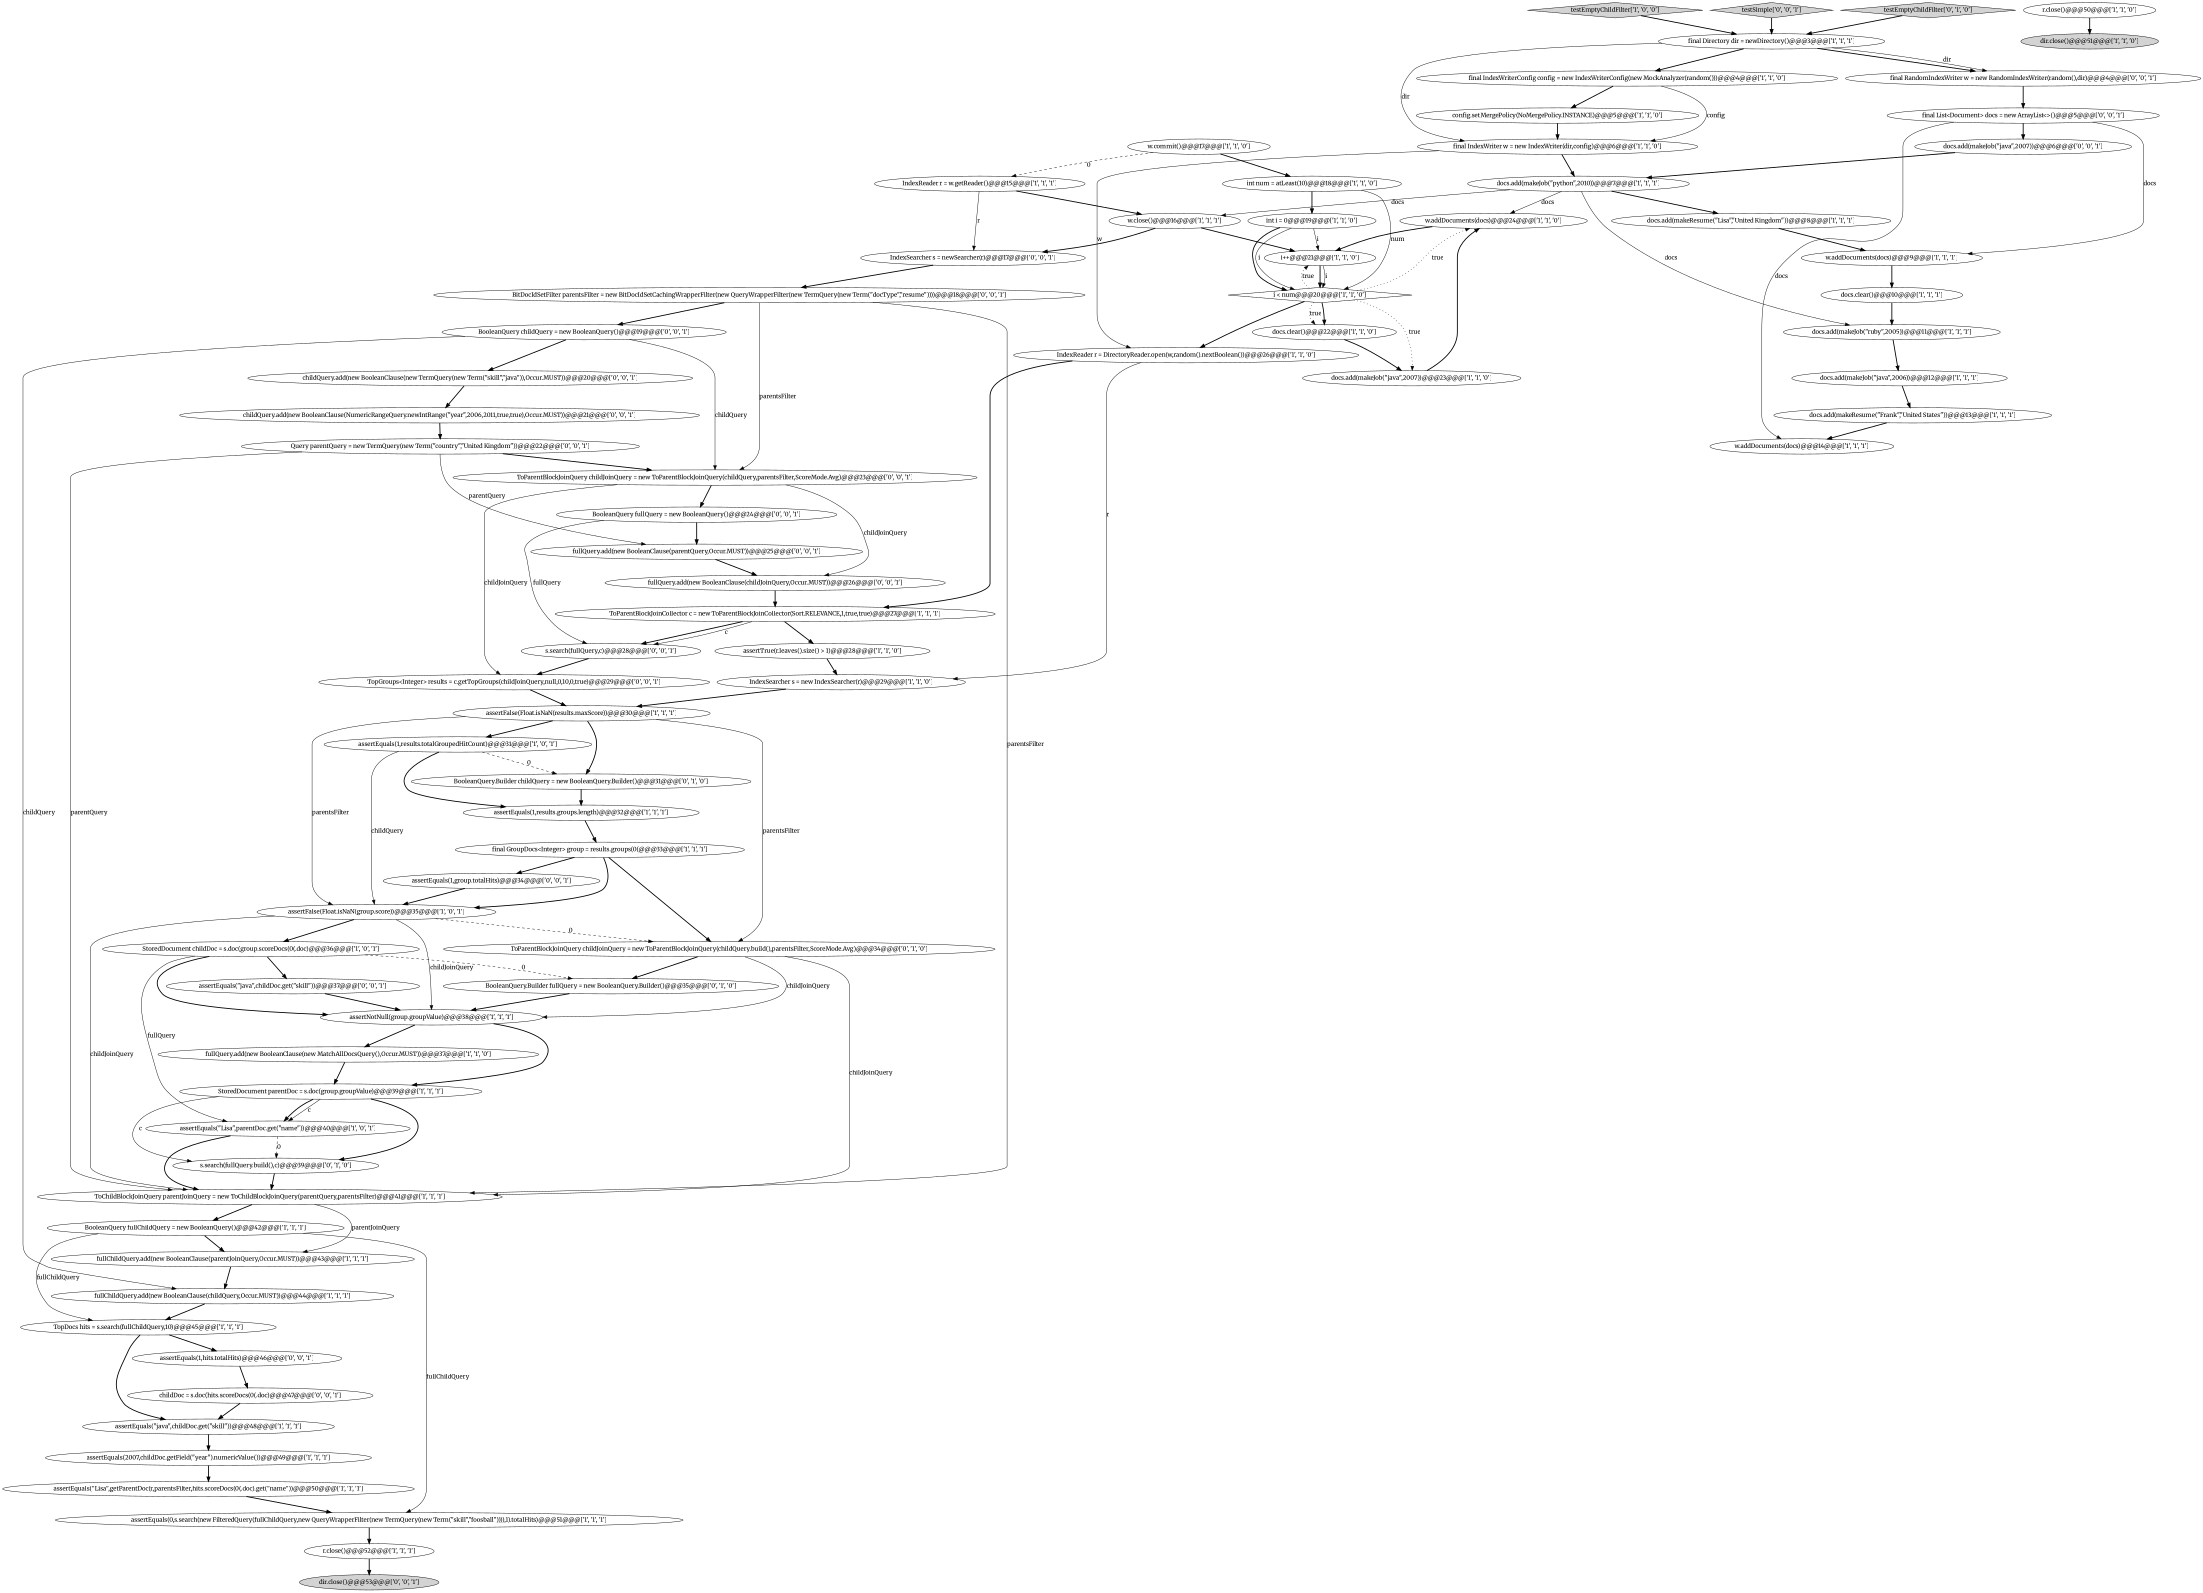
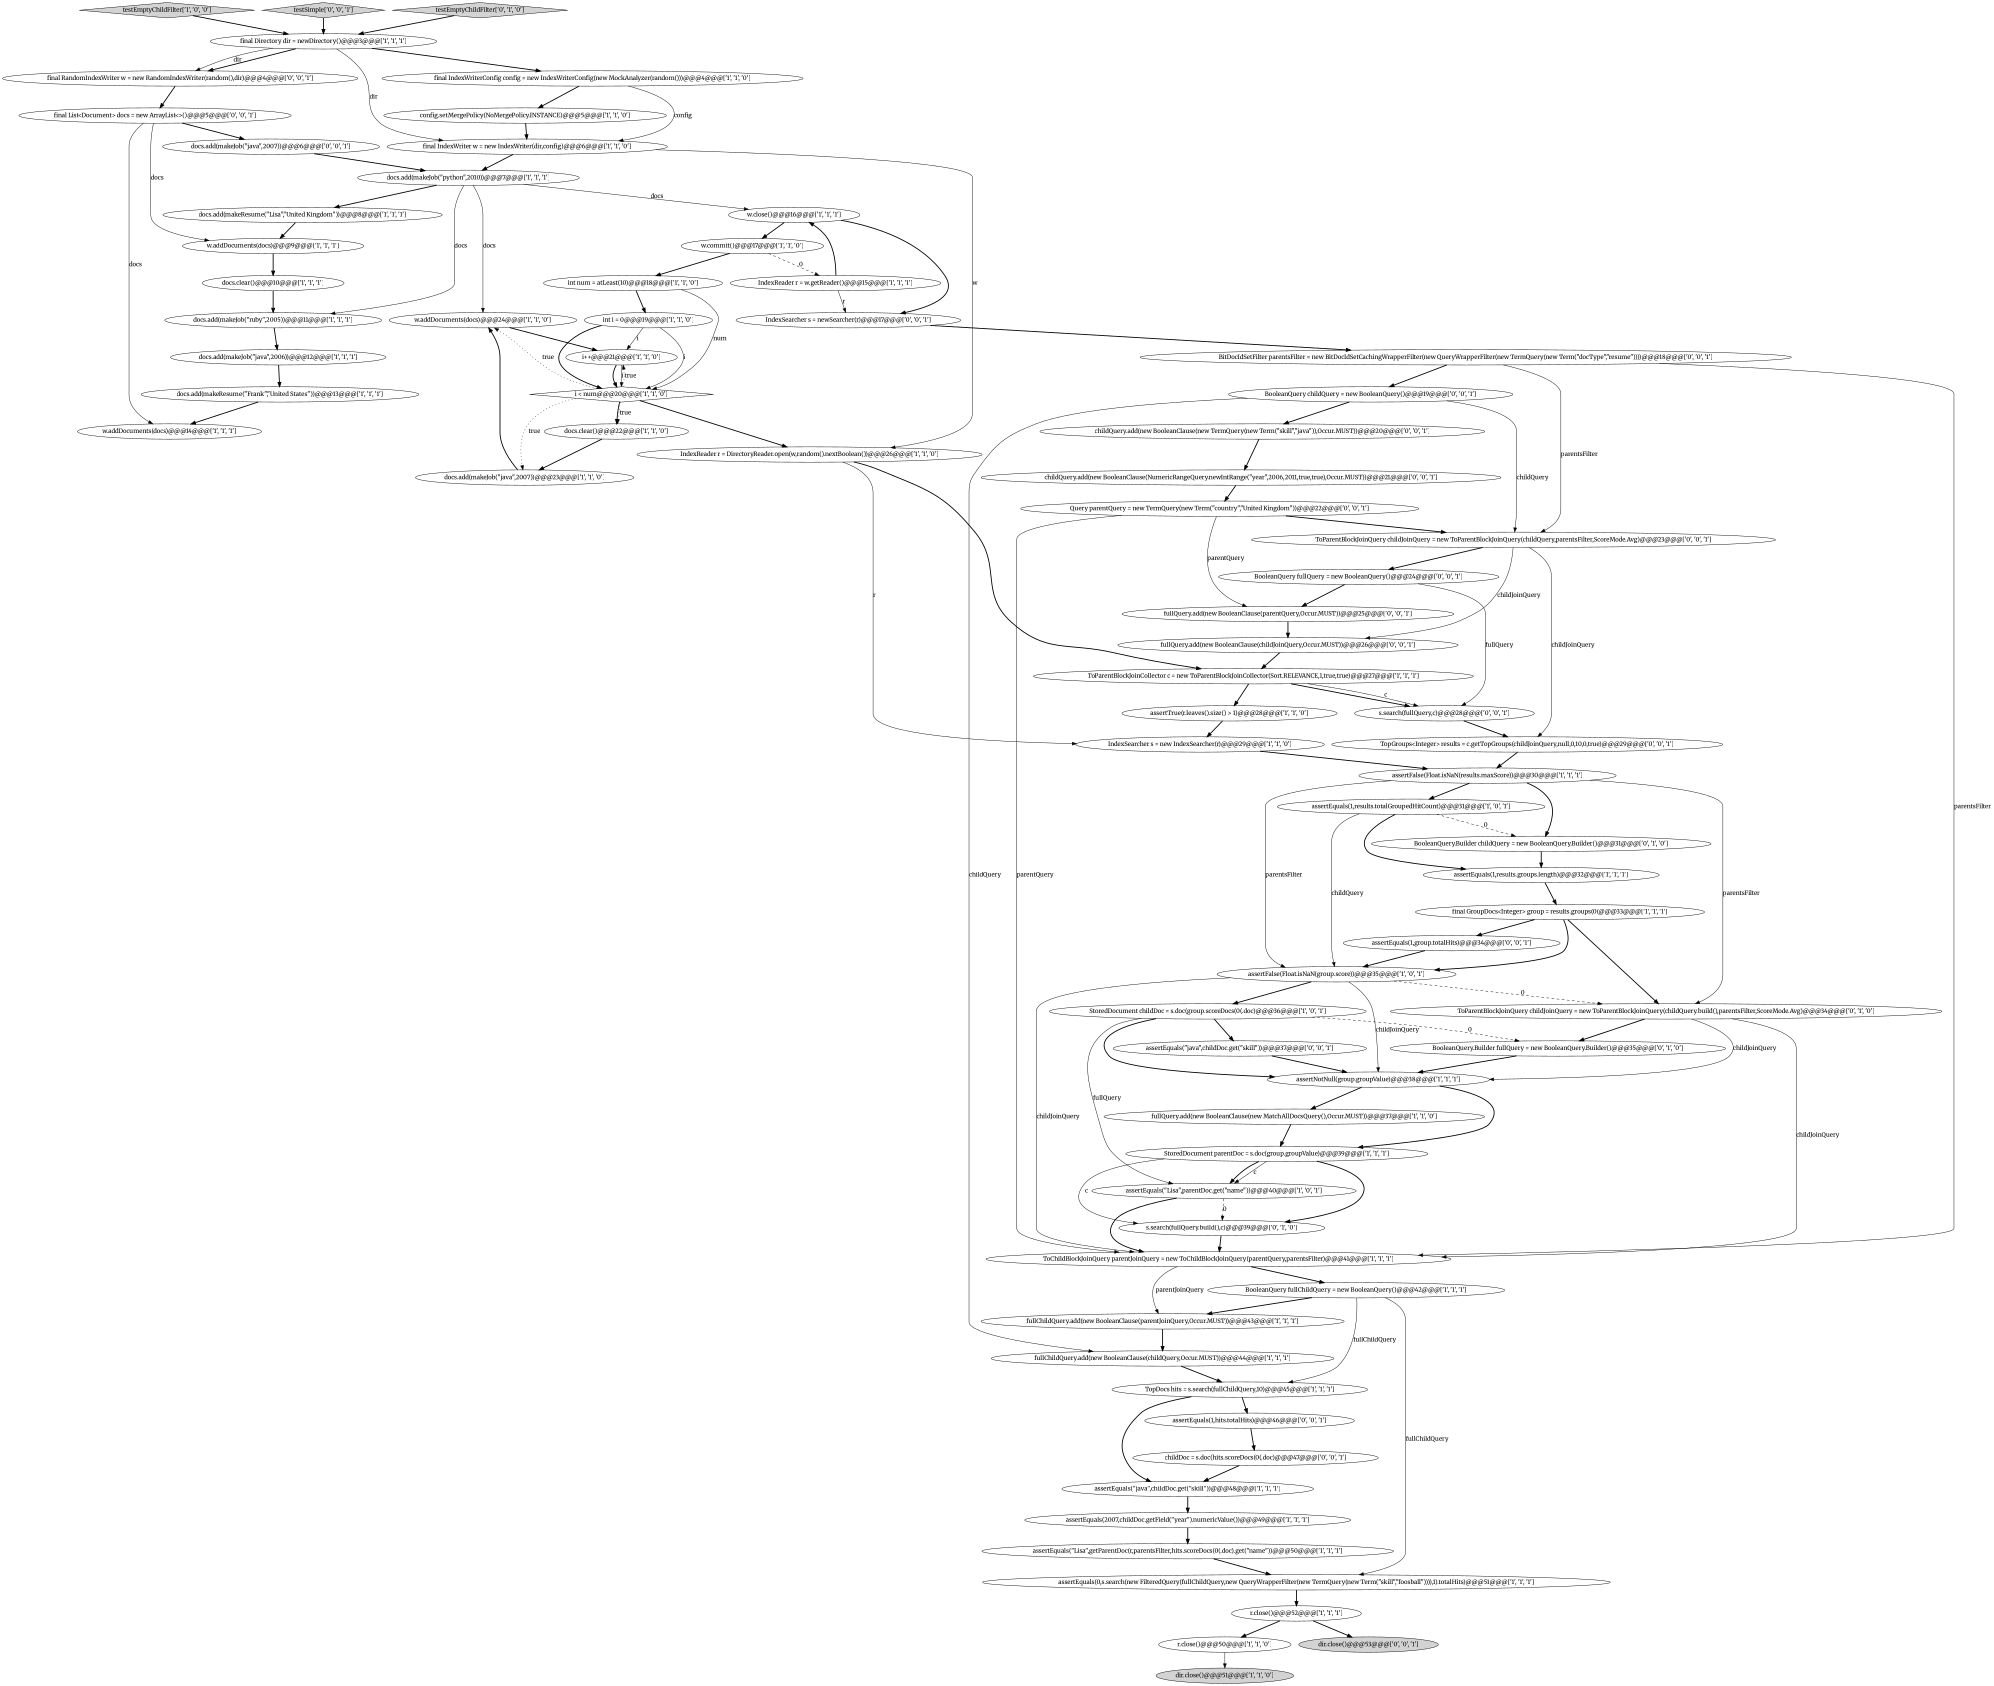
  digraph {
    fontname=Merriweather
    node [fillcolor=white fontname=Merriweather shape=ellipse style=filled]
    edge [fontname=Merriweather style=bold]
    n1 [label="docs.add(makeJob(\"java\",2007))@@@6@@@['0', '0', '1']"]
    n2 [label="docs.add(makeJob(\"python\",2010))@@@7@@@['1', '1', '1']"]
    n3 [label="w.addDocuments(docs)@@@24@@@['1', '1', '0']"]
    n4 [label="docs.add(makeJob(\"ruby\",2005))@@@11@@@['1', '1', '1']"]
    n5 [label="w.close()@@@16@@@['1', '1', '1']"]
    n6 [label="docs.add(makeResume(\"Lisa\",\"United Kingdom\"))@@@8@@@['1', '1', '1']"]
    n7 [label="i < num@@@20@@@['1', '1', '0']" shape=diamond]
    n8 [label="i++@@@21@@@['1', '1', '0']"]
    n9 [label="docs.clear()@@@22@@@['1', '1', '0']"]
    n10 [label="docs.add(makeJob(\"java\",2007))@@@23@@@['1', '1', '0']"]
    n11 [label="IndexReader r = DirectoryReader.open(w,random().nextBoolean())@@@26@@@['1', '1', '0']"]
    n12 [label="IndexSearcher s = new IndexSearcher(r)@@@29@@@['1', '1', '0']"]
    n13 [label="ToParentBlockJoinCollector c = new ToParentBlockJoinCollector(Sort.RELEVANCE,1,true,true)@@@27@@@['1', '1', '1']"]
    n14 [label="int i = 0@@@19@@@['1', '1', '0']"]
    n15 [label="BooleanQuery childQuery = new BooleanQuery()@@@19@@@['0', '0', '1']"]
    n16 [label="childQuery.add(new BooleanClause(new TermQuery(new Term(\"skill\",\"java\")),Occur.MUST))@@@20@@@['0', '0', '1']"]
    n17 [label="fullChildQuery.add(new BooleanClause(childQuery,Occur.MUST))@@@44@@@['1', '1', '1']"]
    n18 [label="ToParentBlockJoinQuery childJoinQuery = new ToParentBlockJoinQuery(childQuery,parentsFilter,ScoreMode.Avg)@@@23@@@['0', '0', '1']"]
    n19 [label="childQuery.add(new BooleanClause(NumericRangeQuery.newIntRange(\"year\",2006,2011,true,true),Occur.MUST))@@@21@@@['0', '0', '1']"]
    n20 [label="TopDocs hits = s.search(fullChildQuery,10)@@@45@@@['1', '1', '1']"]
    n21 [label="fullQuery.add(new BooleanClause(childJoinQuery,Occur.MUST))@@@26@@@['0', '0', '1']"]
    n22 [label="BooleanQuery fullQuery = new BooleanQuery()@@@24@@@['0', '0', '1']"]
    n23 [label="TopGroups<Integer> results = c.getTopGroups(childJoinQuery,null,0,10,0,true)@@@29@@@['0', '0', '1']"]
    n24 [label="docs.clear()@@@10@@@['1', '1', '1']"]
    n25 [label="docs.add(makeJob(\"java\",2006))@@@12@@@['1', '1', '1']"]
    n26 [label="fullQuery.add(new BooleanClause(new MatchAllDocsQuery(),Occur.MUST))@@@37@@@['1', '1', '0']"]
    n27 [label="StoredDocument parentDoc = s.doc(group.groupValue)@@@39@@@['1', '1', '1']"]
    n28 [label="s.search(fullQuery.build(),c)@@@39@@@['0', '1', '0']"]
    n29 [label="assertEquals(\"Lisa\",parentDoc.get(\"name\"))@@@40@@@['1', '0', '1']"]
    n30 [label="assertEquals(0,s.search(new FilteredQuery(fullChildQuery,new QueryWrapperFilter(new TermQuery(new Term(\"skill\",\"foosball\")))),1).totalHits)@@@51@@@['1', '1', '1']"]
    n31 [label="r.close()@@@52@@@['1', '1', '1']"]
    n32 [label="r.close()@@@50@@@['1', '1', '0']"]
    n33 [fillcolor=lightgray label="dir.close()@@@53@@@['0', '0', '1']"]
    n34 [label="config.setMergePolicy(NoMergePolicy.INSTANCE)@@@5@@@['1', '1', '0']"]
    n35 [label="final IndexWriter w = new IndexWriter(dir,config)@@@6@@@['1', '1', '0']"]
    n36 [label="IndexReader r = w.getReader()@@@15@@@['1', '1', '1']"]
    n37 [label="IndexSearcher s = newSearcher(r)@@@17@@@['0', '0', '1']"]
    n38 [label="w.commit()@@@17@@@['1', '1', '0']"]
    n39 [label="BitDocIdSetFilter parentsFilter = new BitDocIdSetCachingWrapperFilter(new QueryWrapperFilter(new TermQuery(new Term(\"docType\",\"resume\"))))@@@18@@@['0', '0', '1']"]
    n40 [label="w.addDocuments(docs)@@@9@@@['1', '1', '1']"]
    n41 [fillcolor=lightgray label="dir.close()@@@51@@@['1', '1', '0']"]
    n42 [label="fullQuery.add(new BooleanClause(parentQuery,Occur.MUST))@@@25@@@['0', '0', '1']"]
    n43 [label="Query parentQuery = new TermQuery(new Term(\"country\",\"United Kingdom\"))@@@22@@@['0', '0', '1']"]
    n44 [label="final RandomIndexWriter w = new RandomIndexWriter(random(),dir)@@@4@@@['0', '0', '1']"]
    n45 [label="final List<Document> docs = new ArrayList<>()@@@5@@@['0', '0', '1']"]
    n46 [label="w.addDocuments(docs)@@@14@@@['1', '1', '1']"]
    n47 [fillcolor=lightgray label="testEmptyChildFilter['1', '0', '0']" shape=diamond]
    n48 [label="final Directory dir = newDirectory()@@@3@@@['1', '1', '1']"]
    n49 [label="final IndexWriterConfig config = new IndexWriterConfig(new MockAnalyzer(random()))@@@4@@@['1', '1', '0']"]
    n50 [fillcolor=lightgray label="testSimple['0', '0', '1']" shape=diamond]
    n51 [label="s.search(fullQuery,c)@@@28@@@['0', '0', '1']"]
    n52 [label="int num = atLeast(10)@@@18@@@['1', '1', '0']"]
    n53 [label="ToChildBlockJoinQuery parentJoinQuery = new ToChildBlockJoinQuery(parentQuery,parentsFilter)@@@41@@@['1', '1', '1']"]
    n54 [label="fullChildQuery.add(new BooleanClause(parentJoinQuery,Occur.MUST))@@@43@@@['1', '1', '1']"]
    n55 [label="BooleanQuery fullChildQuery = new BooleanQuery()@@@42@@@['1', '1', '1']"]
    n56 [fillcolor=lightgray label="testEmptyChildFilter['0', '1', '0']" shape=diamond]
    n57 [label="childDoc = s.doc(hits.scoreDocs(0(.doc)@@@47@@@['0', '0', '1']"]
    n58 [label="assertEquals(\"java\",childDoc.get(\"skill\"))@@@48@@@['1', '1', '1']"]
    n59 [label="assertEquals(2007,childDoc.getField(\"year\").numericValue())@@@49@@@['1', '1', '1']"]
    n60 [label="assertFalse(Float.isNaN(results.maxScore))@@@30@@@['1', '1', '1']"]
    n61 [label="assertEquals(1,results.totalGroupedHitCount)@@@31@@@['1', '0', '1']"]
    n62 [label="ToParentBlockJoinQuery childJoinQuery = new ToParentBlockJoinQuery(childQuery.build(),parentsFilter,ScoreMode.Avg)@@@34@@@['0', '1', '0']"]
    n63 [label="BooleanQuery.Builder childQuery = new BooleanQuery.Builder()@@@31@@@['0', '1', '0']"]
    n64 [label="assertFalse(Float.isNaN(group.score))@@@35@@@['1', '0', '1']"]
    n65 [label="assertEquals(1,results.groups.length)@@@32@@@['1', '1', '1']"]
    n66 [label="assertNotNull(group.groupValue)@@@38@@@['1', '1', '1']"]
    n67 [label="BooleanQuery.Builder fullQuery = new BooleanQuery.Builder()@@@35@@@['0', '1', '0']"]
    n68 [label="StoredDocument childDoc = s.doc(group.scoreDocs(0(.doc)@@@36@@@['1', '0', '1']"]
    n69 [label="assertTrue(r.leaves().size() > 1)@@@28@@@['1', '1', '0']"]
    n70 [label="final GroupDocs<Integer> group = results.groups(0(@@@33@@@['1', '1', '1']"]
    n71 [label="assertEquals(1,hits.totalHits)@@@46@@@['0', '0', '1']"]
    n72 [label="assertEquals(1,group.totalHits)@@@34@@@['0', '0', '1']"]
    n73 [label="assertEquals(\"Lisa\",getParentDoc(r,parentsFilter,hits.scoreDocs(0(.doc).get(\"name\"))@@@50@@@['1', '1', '1']"]
    n74 [label="assertEquals(\"java\",childDoc.get(\"skill\"))@@@37@@@['0', '0', '1']"]
    n75 [label="docs.add(makeResume(\"Frank\",\"United States\"))@@@13@@@['1', '1', '1']"]
    n1 -> n2
    n2 -> n3 [label=docs style=solid]
    n2 -> n4 [label=docs style=solid]
    n2 -> n5 [label=docs style=solid]
    n2 -> n6
    n3 -> n8
    n4 -> n25
    n5 -> n37
-   n5 -> n8
+   n5 -> n38
    n6 -> n40
    n7 -> n3 [label=true style=dotted]
    n7 -> n8 [label=true style=dotted]
    n7 -> n9
    n7 -> n9 [label=true style=dotted]
    n7 -> n10 [label=true style=dotted]
    n7 -> n11
    n8 -> n7
    n8 -> n7 [label=i style=solid]
    n9 -> n10
    n10 -> n3
    n11 -> n12 [label=r style=solid]
    n11 -> n13
    n12 -> n60
    n13 -> n51
    n13 -> n51 [label=c style=solid]
    n13 -> n69
    n14 -> n7 [label=i style=solid]
    n14 -> n7
    n14 -> n8 [label=i style=solid]
    n15 -> n16
    n15 -> n17 [label=childQuery style=solid]
    n15 -> n18 [label=childQuery style=solid]
    n16 -> n19
    n17 -> n20
    n18 -> n21 [label=childJoinQuery style=solid]
    n18 -> n22
    n18 -> n23 [label=childJoinQuery style=solid]
    n19 -> n43
    n20 -> n58
    n20 -> n71
    n21 -> n13
    n22 -> n42
    n22 -> n51 [label=fullQuery style=solid]
    n23 -> n60
    n24 -> n4
    n25 -> n75
    n26 -> n27
    n27 -> n28 [label=c style=solid]
    n27 -> n28
    n27 -> n29 [label=c style=solid]
    n27 -> n29
    n28 -> n53
    n29 -> n28 [label=0 style=dashed]
    n29 -> n53
    n30 -> n31
+   n31 -> n32
    n31 -> n33
-   n32 -> n41
+   n32 -> n41 [style=solid]
    n34 -> n35
    n35 -> n2
    n35 -> n11 [label=w style=solid]
    n36 -> n5
    n36 -> n37 [label=r style=solid]
    n37 -> n39
    n38 -> n36 [label=0 style=dashed]
    n38 -> n52
    n39 -> n15
    n39 -> n18 [label=parentsFilter style=solid]
    n39 -> n53 [label=parentsFilter style=solid]
    n40 -> n24
    n42 -> n21
    n43 -> n18
    n43 -> n42 [label=parentQuery style=solid]
    n43 -> n53 [label=parentQuery style=solid]
    n44 -> n45
    n45 -> n1
    n45 -> n40 [label=docs style=solid]
    n45 -> n46 [label=docs style=solid]
    n47 -> n48
    n48 -> n35 [label=dir style=solid]
    n48 -> n44
    n48 -> n44 [label=dir style=solid]
    n48 -> n49
    n49 -> n34
    n49 -> n35 [label=config style=solid]
    n50 -> n48
    n51 -> n23
    n52 -> n7 [label=num style=solid]
    n52 -> n14
    n53 -> n54 [label=parentJoinQuery style=solid]
    n53 -> n55
    n54 -> n17
    n55 -> n20 [label=fullChildQuery style=solid]
    n55 -> n30 [label=fullChildQuery style=solid]
    n55 -> n54
    n56 -> n48
    n57 -> n58
    n58 -> n59
    n59 -> n73
    n60 -> n61
    n60 -> n62 [label=parentsFilter style=solid]
    n60 -> n63
    n60 -> n64 [label=parentsFilter style=solid]
    n61 -> n63 [label=0 style=dashed]
    n61 -> n64 [label=childQuery style=solid]
    n61 -> n65
    n62 -> n53 [label=childJoinQuery style=solid]
    n62 -> n66 [label=childJoinQuery style=solid]
    n62 -> n67
    n63 -> n65
    n64 -> n53 [label=childJoinQuery style=solid]
    n64 -> n62 [label=0 style=dashed]
    n64 -> n66 [label=childJoinQuery style=solid]
    n64 -> n68
    n65 -> n70
    n66 -> n26
    n66 -> n27
    n67 -> n66
    n68 -> n29 [label=fullQuery style=solid]
    n68 -> n66
    n68 -> n67 [label=0 style=dashed]
    n68 -> n74
    n69 -> n12
    n70 -> n62
    n70 -> n64
    n70 -> n72
    n71 -> n57
    n72 -> n64
    n73 -> n30
    n74 -> n66
    n75 -> n46
  }
